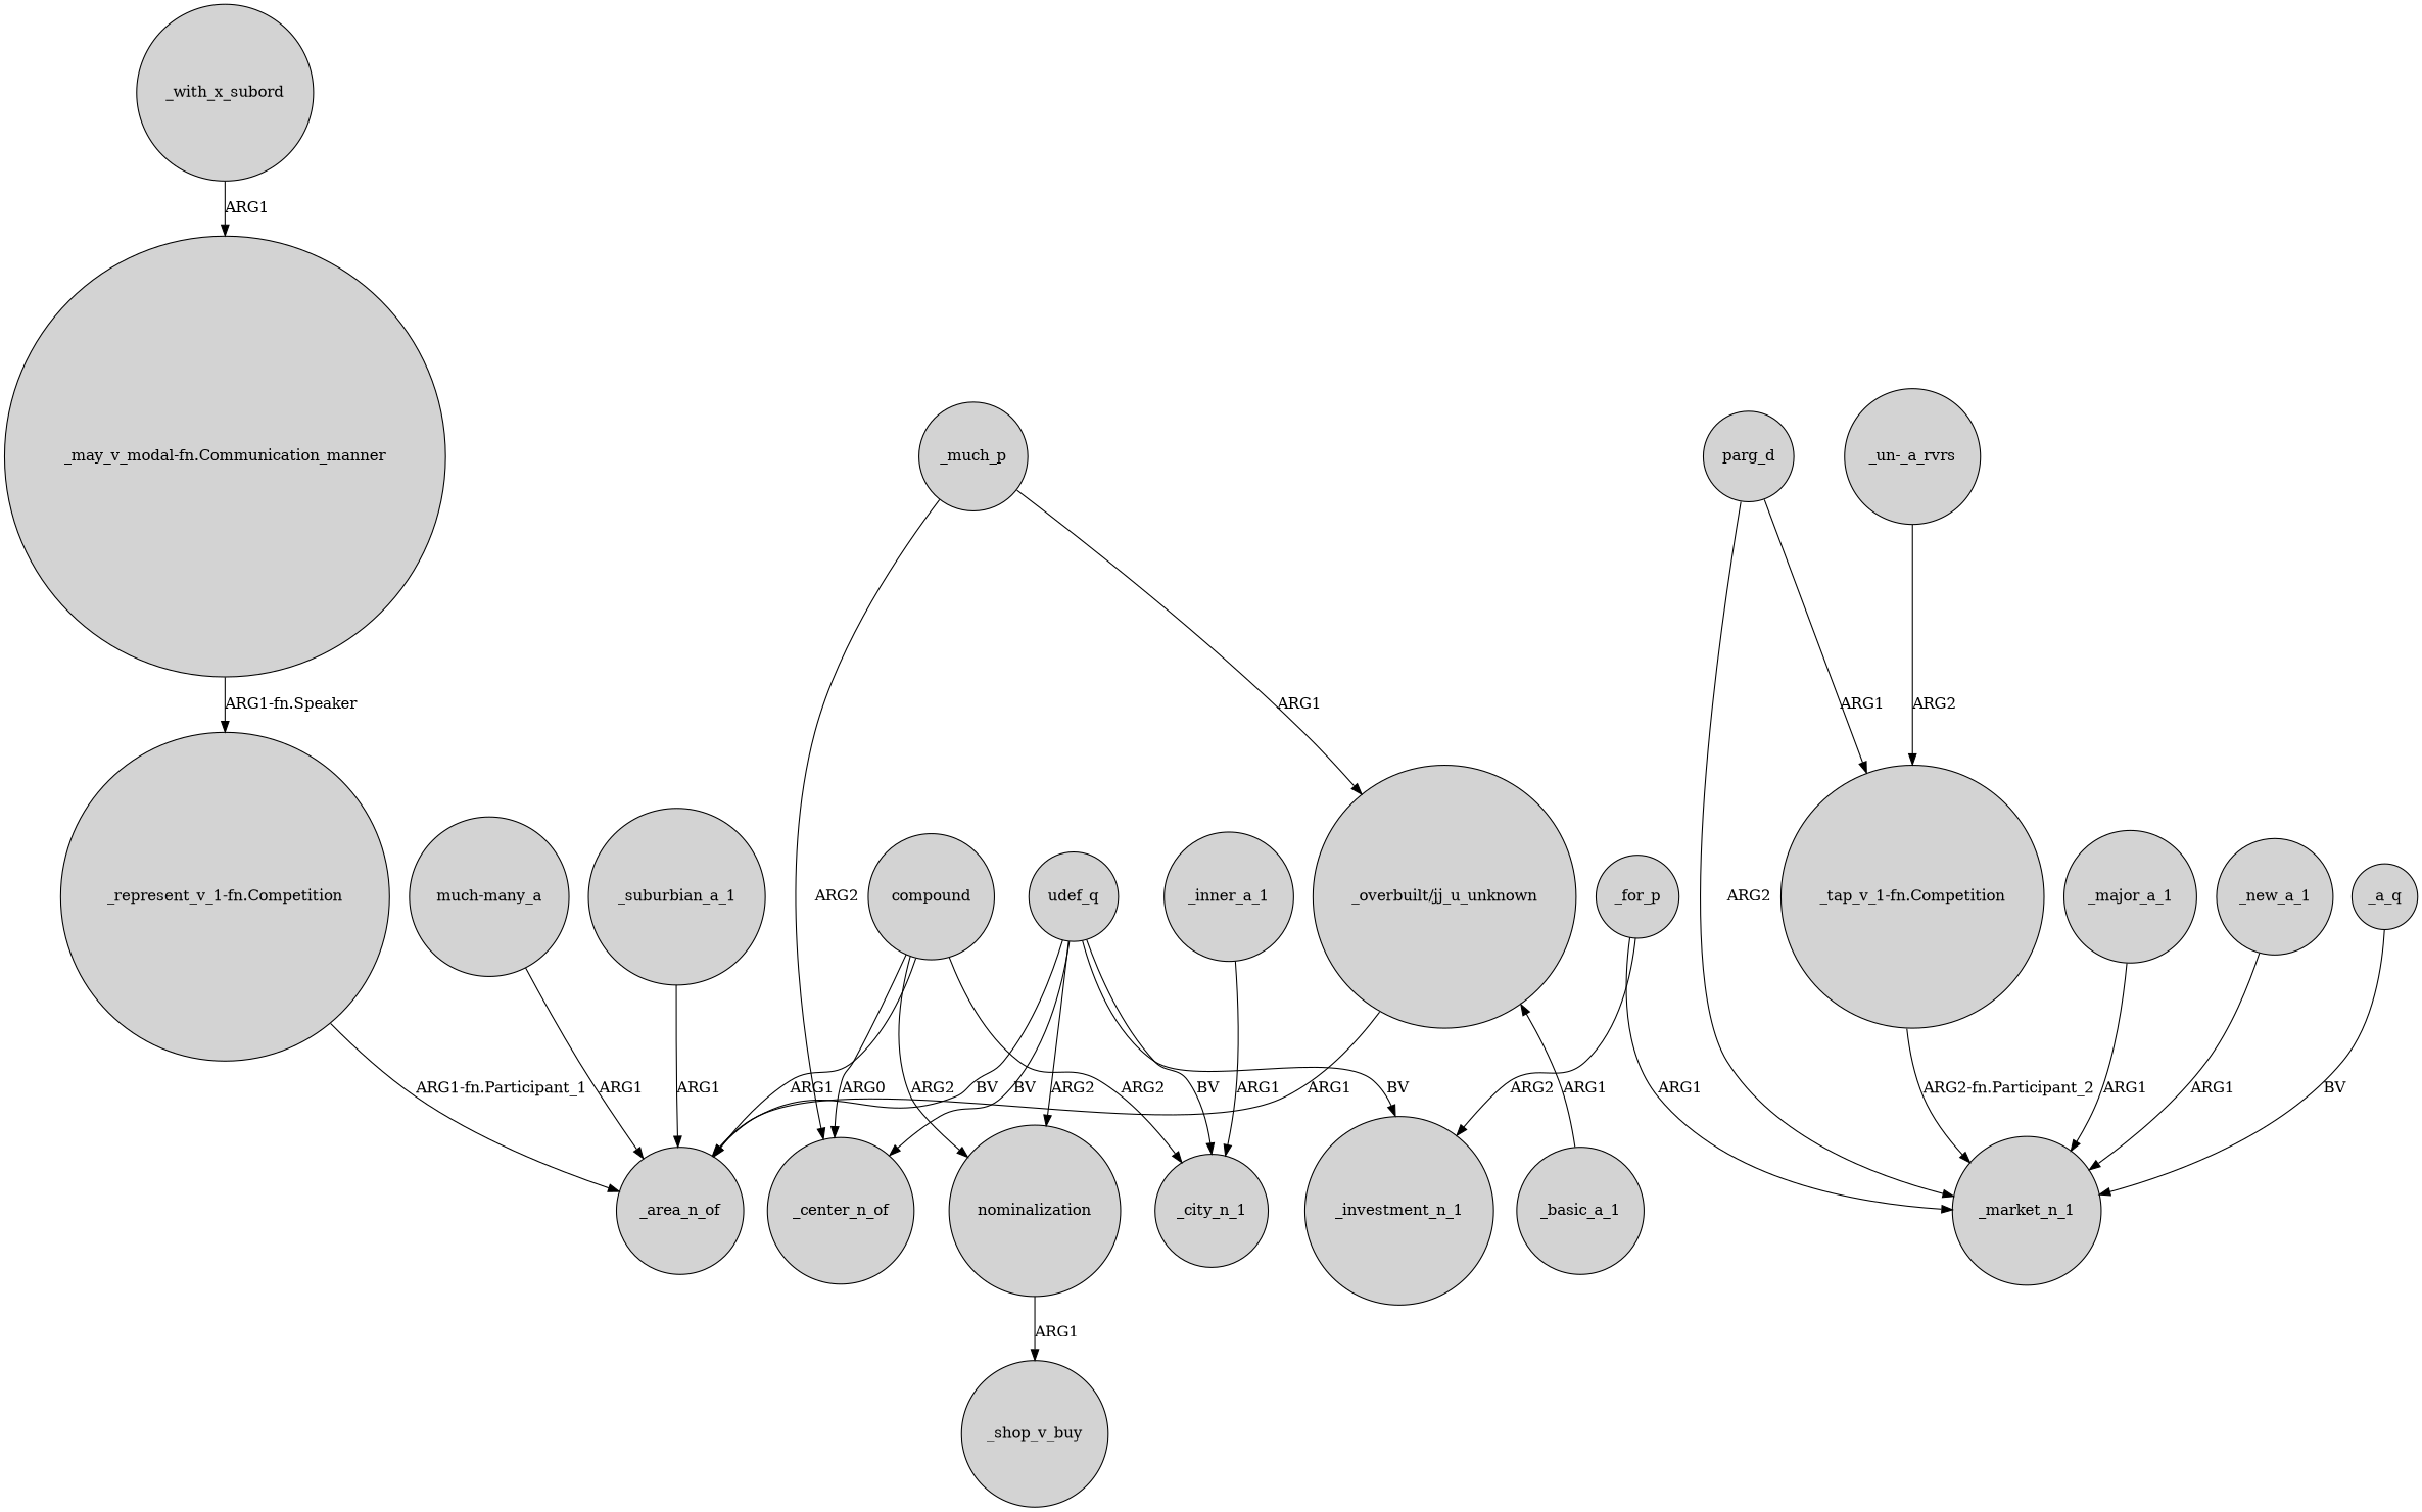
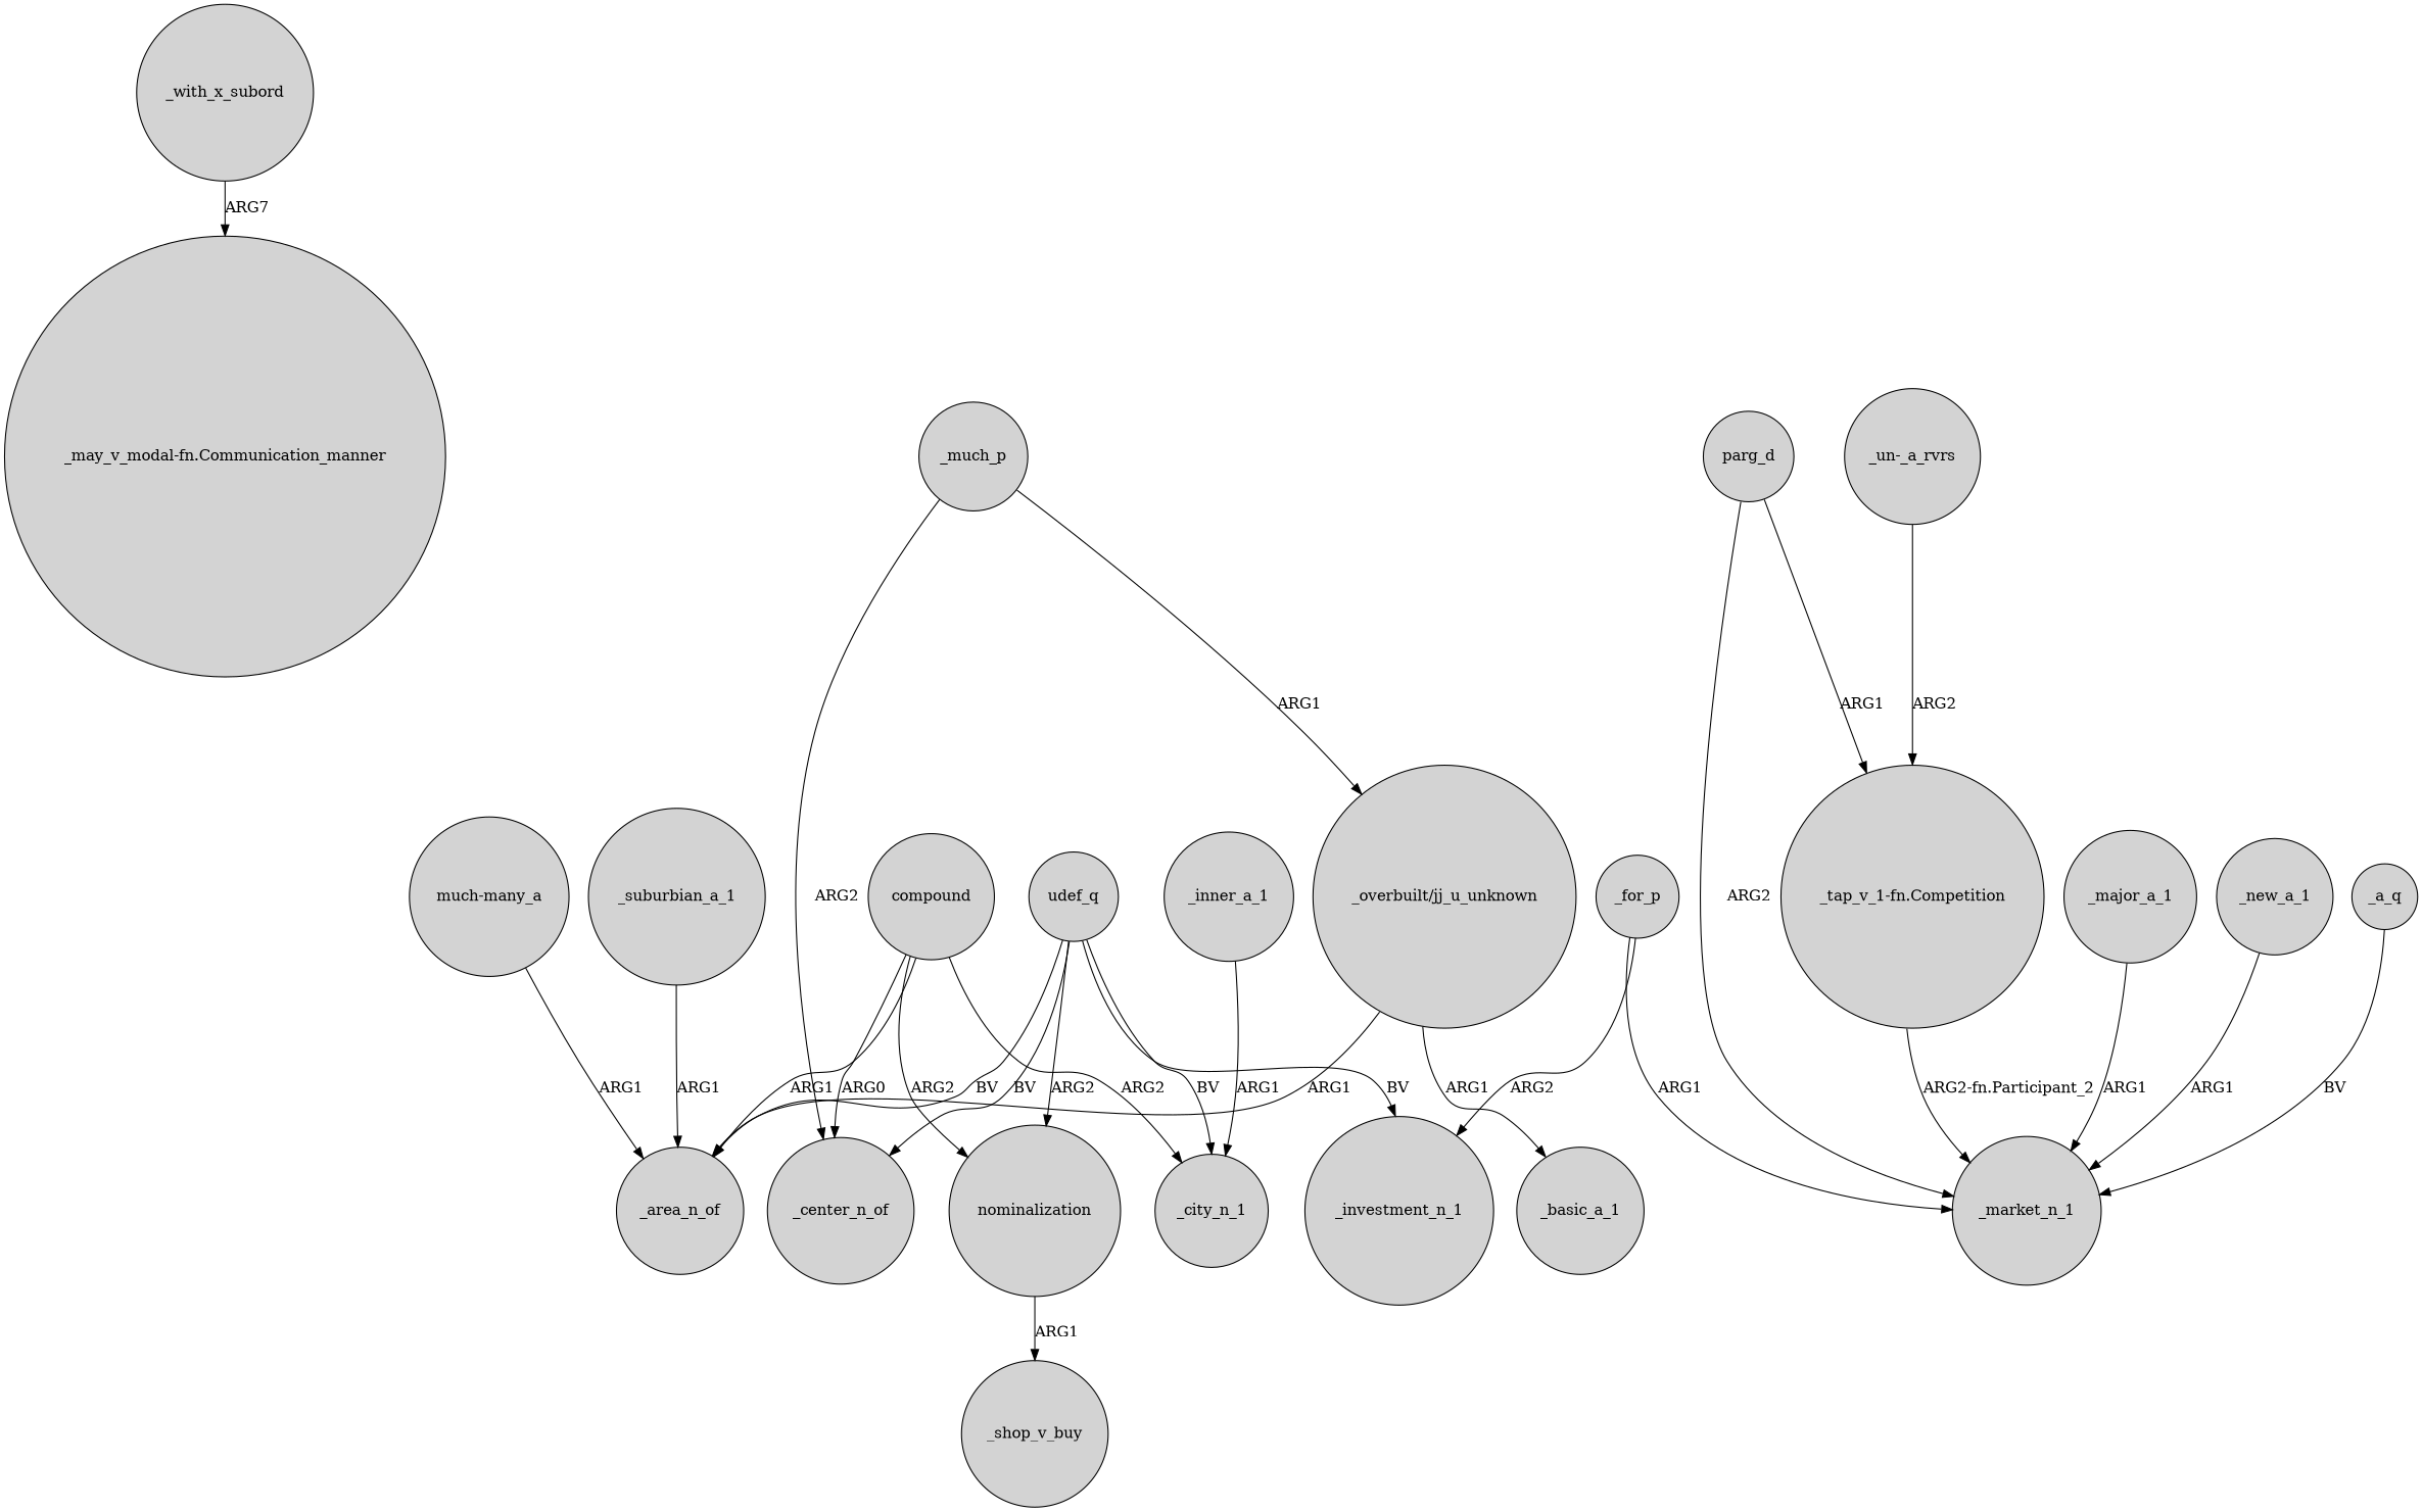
  digraph {
    node [shape=circle style=filled]
    "_may_v_modal-fn.Communication_manner"
-   "_represent_v_1-fn.Competition"
    _area_n_of
    parg_d
    _market_n_1
    "_tap_v_1-fn.Competition"
    compound
    _center_n_of
    nominalization
    _city_n_1
    _shop_v_buy
    udef_q
    _investment_n_1
    n14 [label=_much_p]
    "_overbuilt/jj_u_unknown"
    _for_p
    _with_x_subord
    _basic_a_1
    _major_a_1
    "much-many_a"
    _inner_a_1
    _new_a_1
    _a_q
    _suburbian_a_1
    "_un-_a_rvrs"
-   "_may_v_modal-fn.Communication_manner" -> "_represent_v_1-fn.Competition" [label="ARG1-fn.Speaker"]
-   "_represent_v_1-fn.Competition" -> _area_n_of [label="ARG1-fn.Participant_1"]
    parg_d -> _market_n_1 [label=ARG2]
    parg_d -> "_tap_v_1-fn.Competition" [label=ARG1]
    "_tap_v_1-fn.Competition" -> _market_n_1 [label="ARG2-fn.Participant_2"]
    compound -> _area_n_of [label=ARG1]
    compound -> _center_n_of [label=ARG0]
    compound -> nominalization [label=ARG2]
    compound -> _city_n_1 [label=ARG2]
    nominalization -> _shop_v_buy [label=ARG1]
    udef_q -> _area_n_of [label=BV]
    udef_q -> _center_n_of [label=BV]
    udef_q -> nominalization [label=ARG2]
    udef_q -> _city_n_1 [label=BV]
    udef_q -> _investment_n_1 [label=BV]
    n14 -> _center_n_of [label=ARG2]
    n14 -> "_overbuilt/jj_u_unknown" [label=ARG1]
    "_overbuilt/jj_u_unknown" -> _area_n_of [label=ARG1]
    _for_p -> _market_n_1 [label=ARG1]
    _for_p -> _investment_n_1 [label=ARG2]
-   _with_x_subord -> "_may_v_modal-fn.Communication_manner" [label=ARG1]
-   _basic_a_1 -> "_overbuilt/jj_u_unknown" [label=ARG1]
+   _with_x_subord -> "_may_v_modal-fn.Communication_manner" [label=ARG7]
+   "_overbuilt/jj_u_unknown" -> _basic_a_1 [label=ARG1]
    _major_a_1 -> _market_n_1 [label=ARG1]
    "much-many_a" -> _area_n_of [label=ARG1]
    _inner_a_1 -> _city_n_1 [label=ARG1]
    _new_a_1 -> _market_n_1 [label=ARG1]
    _a_q -> _market_n_1 [label=BV]
    _suburbian_a_1 -> _area_n_of [label=ARG1]
    "_un-_a_rvrs" -> "_tap_v_1-fn.Competition" [label=ARG2]
  }
